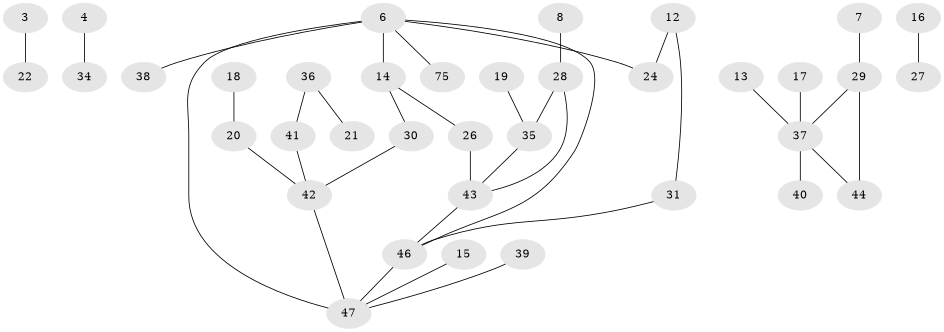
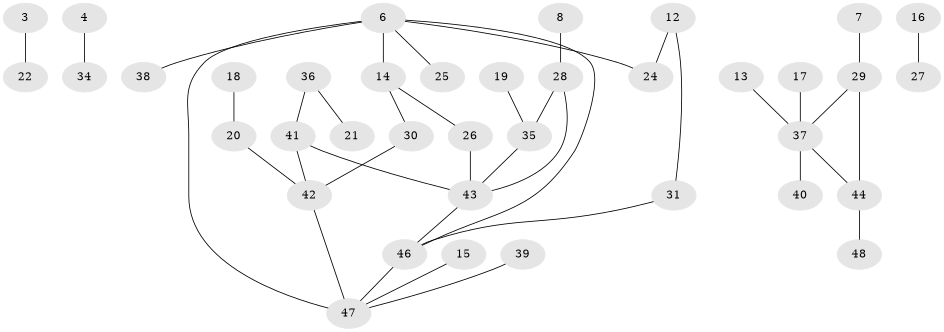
  graph {
    node [color=gray90 style=filled]
    edge [weight=1.0]
    n1 [label=22]
    3
    4
    34
    6
    14
    24
-   25 [label=75]
+   25
    38
    46
    47
    26
    30
    7
    29
    37
    44
    8
    28
    35
    43
    12
    31
    13
    40
    42
    15
    16
    27
    17
    18
    20
    19
+   48
    36
    21
    41
    39
    3 -- n1
    4 -- 34
    6 -- 14
    6 -- 24
    6 -- 25
    6 -- 38
    6 -- 46
    6 -- 47 [weight=2.0]
    14 -- 26
    14 -- 30
    46 -- 47
    26 -- 43
    30 -- 42
    7 -- 29
    29 -- 37
    29 -- 44
    37 -- 44
    37 -- 40
+   44 -- 48
    8 -- 28
    28 -- 35
    28 -- 43
    35 -- 43
    43 -- 46
    12 -- 24
    12 -- 31
    31 -- 46
    13 -- 37
    42 -- 47
    15 -- 47
    16 -- 27
    17 -- 37
    18 -- 20
    20 -- 42
    19 -- 35
    36 -- 21
    36 -- 41
+   41 -- 43
    41 -- 42
    39 -- 47
  }
